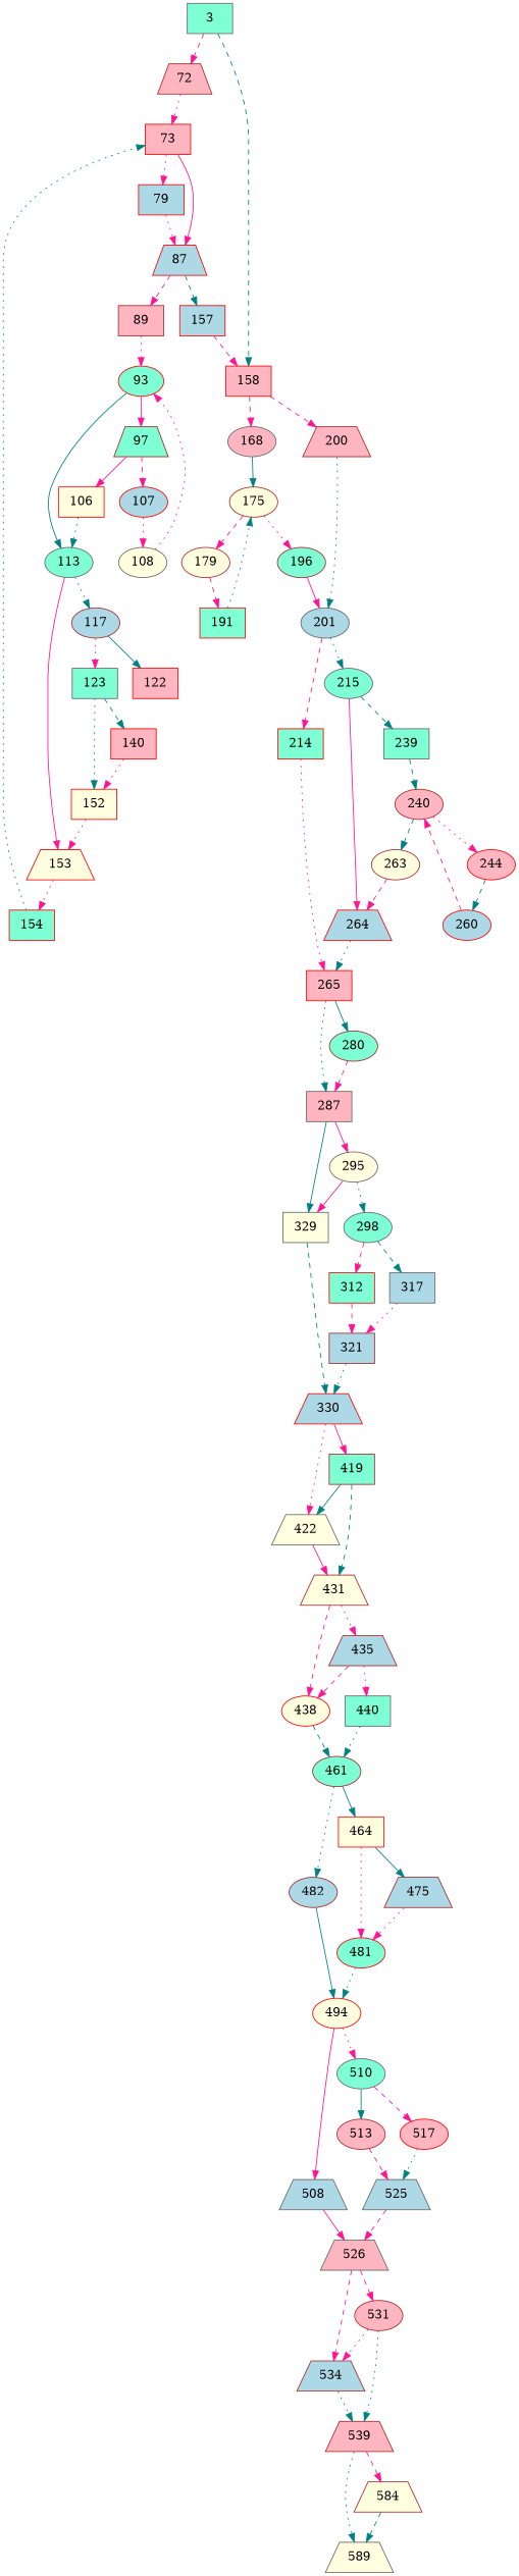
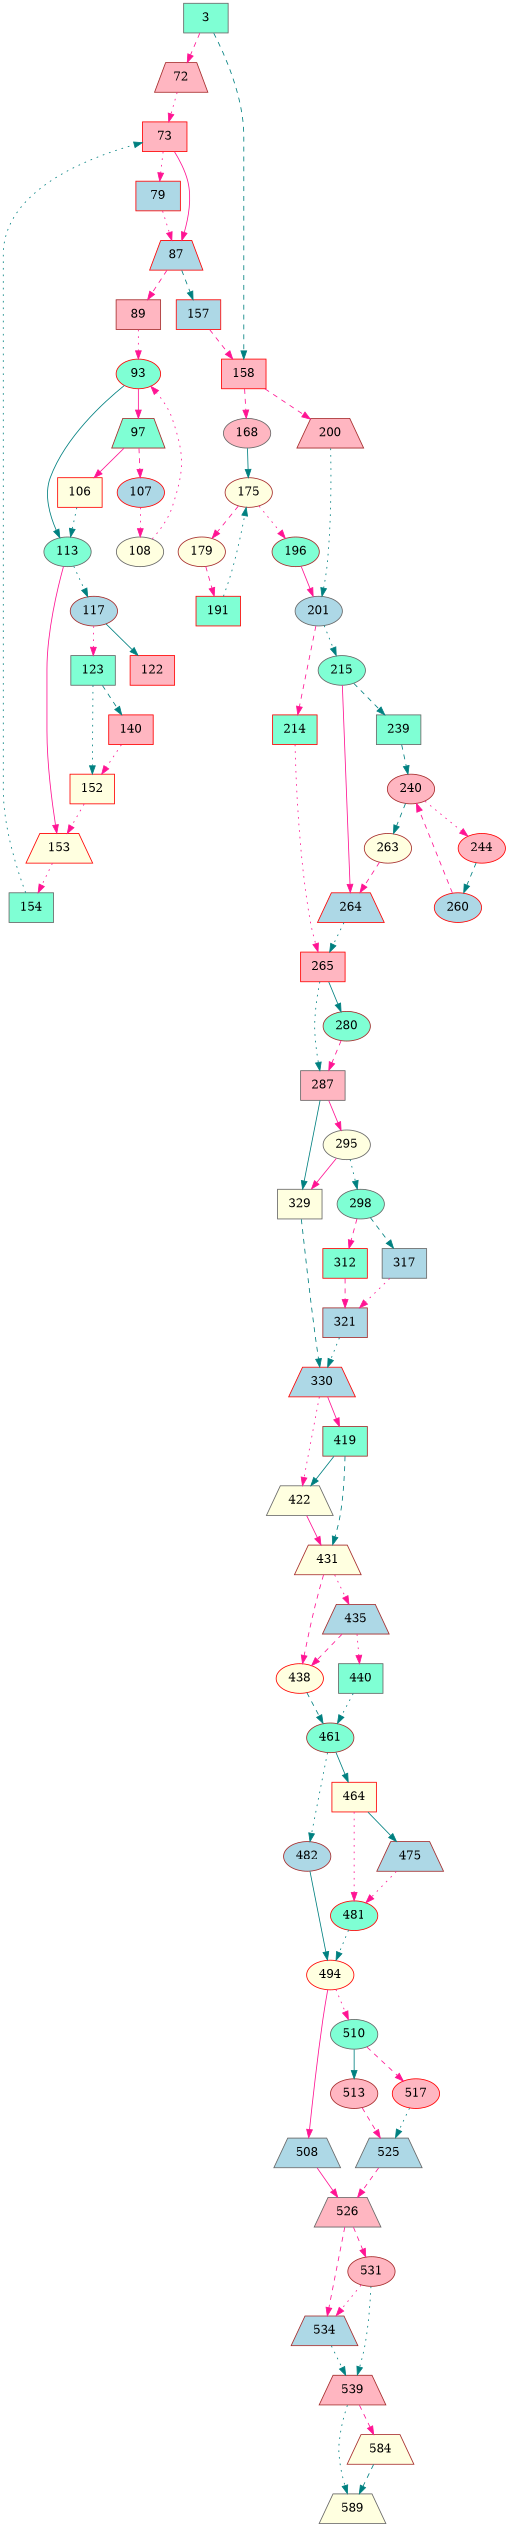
  strict digraph {
    node [color=red fillcolor=aquamarine shape=ellipse style=filled]
    edge [color=deeppink style=dotted]
    3 [color=gray40 entry=true shape=box]
    72 [color=brown fillcolor=lightpink shape=trapezium]
    158 [fillcolor=lightpink shape=box]
    73 [fillcolor=lightpink shape=box]
    168 [color=gray40 fillcolor=lightpink]
    200 [color=brown fillcolor=lightpink shape=trapezium]
    79 [fillcolor=lightblue shape=box]
    87 [fillcolor=lightblue shape=trapezium]
    175 [color=brown fillcolor=lightyellow]
    201 [color=gray40 fillcolor=lightblue]
    89 [color=brown fillcolor=lightpink shape=box]
    157 [fillcolor=lightblue shape=box]
    93
    97 [color=brown shape=trapezium]
    113 [color=gray40]
    106 [fillcolor=lightyellow shape=box]
    107 [fillcolor=lightblue]
    117 [color=brown fillcolor=lightblue]
    153 [fillcolor=lightyellow shape=trapezium]
    108 [color=gray40 fillcolor=lightyellow]
    122 [fillcolor=lightpink shape=box]
    123 [color=gray40 shape=box]
-   154 [shape=box]
+   154 [color=gray40 shape=box]
    140 [fillcolor=lightpink shape=box]
    152 [fillcolor=lightyellow shape=box]
    179 [color=brown fillcolor=lightyellow]
    196 [color=brown]
    214 [shape=box]
    215 [color=gray40]
    191 [shape=box]
    265 [fillcolor=lightpink shape=box]
    239 [color=gray40 shape=box]
    264 [fillcolor=lightblue shape=trapezium]
    280 [color=brown]
    287 [color=gray40 fillcolor=lightpink shape=box]
    240 [color=brown fillcolor=lightpink]
    295 [color=gray40 fillcolor=lightyellow]
    329 [color=gray40 fillcolor=lightyellow shape=box]
    244 [fillcolor=lightpink]
    263 [color=brown fillcolor=lightyellow]
    260 [fillcolor=lightblue]
    298 [color=gray40]
    330 [fillcolor=lightblue shape=trapezium]
    312 [shape=box]
    317 [color=gray40 fillcolor=lightblue shape=box]
    422 [color=gray40 fillcolor=lightyellow shape=trapezium]
    419 [color=brown shape=box]
    321 [color=brown fillcolor=lightblue shape=box]
    431 [color=brown fillcolor=lightyellow shape=trapezium]
    438 [fillcolor=lightyellow]
    435 [color=brown fillcolor=lightblue shape=trapezium]
    461 [color=brown]
    440 [color=gray40 shape=box]
    464 [fillcolor=lightyellow shape=box]
    482 [color=brown fillcolor=lightblue]
    475 [color=brown fillcolor=lightblue shape=trapezium]
    481
    494 [fillcolor=lightyellow]
    508 [color=gray40 fillcolor=lightblue shape=trapezium]
    510 [color=gray40]
    526 [color=gray40 fillcolor=lightpink shape=trapezium]
    513 [color=brown fillcolor=lightpink]
    517 [fillcolor=lightpink]
    534 [color=brown fillcolor=lightblue shape=trapezium]
    531 [color=brown fillcolor=lightpink]
    525 [color=gray40 fillcolor=lightblue shape=trapezium]
    539 [color=brown fillcolor=lightpink shape=trapezium]
    584 [color=brown fillcolor=lightyellow shape=trapezium]
    589 [color=gray40 fillcolor=lightyellow shape=trapezium]
    3 -> 72 [cond=true style=dashed]
    3 -> 158 [color=teal cond=false style=dashed]
    72 -> 73
    158 -> 168 [cond=true style=dashed]
    158 -> 200 [cond=false style=dashed]
    73 -> 79 [cond=true]
    73 -> 87 [cond=false style=solid]
    168 -> 175 [color=teal style=solid]
    200 -> 201 [color=teal]
    79 -> 87
    87 -> 89 [cond=true style=dashed]
    87 -> 157 [color=teal cond=false style=dashed]
    175 -> 179 [cond=true style=dashed]
    175 -> 196 [cond=false]
    201 -> 214 [cond=true style=dashed]
    201 -> 215 [color=teal cond=false]
    89 -> 93
    157 -> 158 [style=dashed]
    93 -> 97 [cond=true style=solid]
    93 -> 113 [color=teal cond=false style=solid]
    97 -> 106 [cond=true style=solid]
    97 -> 107 [cond=false style=dashed]
    113 -> 117 [color=teal cond=true]
    113 -> 153 [cond=false style=solid]
    106 -> 113 [color=teal]
    107 -> 108
    117 -> 122 [color=teal cond=true style=solid]
    117 -> 123 [cond=false]
    153 -> 154
    108 -> 93
    123 -> 140 [color=teal cond=true style=dashed]
    123 -> 152 [color=teal cond=false]
    154 -> 73 [color=teal]
    140 -> 152
    152 -> 153
    179 -> 191 [style=dashed]
    196 -> 201 [style=solid]
    214 -> 265
    215 -> 239 [color=teal cond=true style=dashed]
    215 -> 264 [cond=false style=solid]
    191 -> 175 [color=teal]
    265 -> 280 [color=teal cond=true style=solid]
    265 -> 287 [color=teal cond=false]
    239 -> 240 [color=teal style=dashed]
    264 -> 265 [color=teal]
    280 -> 287 [style=dashed]
    287 -> 295 [cond=true style=solid]
    287 -> 329 [color=teal cond=false style=solid]
    240 -> 244 [cond=true]
    240 -> 263 [color=teal cond=false style=dashed]
    295 -> 329 [cond=false style=solid]
    295 -> 298 [color=teal cond=true]
    329 -> 330 [color=teal style=dashed]
    244 -> 260 [color=teal style=dashed]
    263 -> 264 [style=dashed]
    260 -> 240 [style=dashed]
    298 -> 312 [cond=true style=dashed]
    298 -> 317 [color=teal cond=false style=dashed]
    330 -> 422 [cond=true]
    330 -> 419 [cond=false style=solid]
    312 -> 321 [style=dashed]
    317 -> 321
    422 -> 431 [style=solid]
    419 -> 422 [color=teal cond=true style=solid]
    419 -> 431 [color=teal cond=false style=dashed]
    321 -> 330 [color=teal]
    431 -> 438 [cond=true style=dashed]
    431 -> 435 [cond=false]
    438 -> 461 [color=teal style=dashed]
    435 -> 438 [cond=true style=dashed]
    435 -> 440 [cond=false]
    461 -> 464 [color=teal cond=true style=solid]
    461 -> 482 [color=teal cond=false]
    440 -> 461 [color=teal]
    464 -> 475 [color=teal cond=true style=solid]
    464 -> 481 [cond=false]
    482 -> 494 [color=teal style=solid]
    475 -> 481
    481 -> 494 [color=teal]
    494 -> 508 [cond=true style=solid]
    494 -> 510 [cond=false]
    508 -> 526 [style=solid]
    510 -> 513 [color=teal cond=true style=solid]
    510 -> 517 [cond=false style=dashed]
    526 -> 534 [cond=true style=dashed]
    526 -> 531 [cond=false style=dashed]
    513 -> 525 [style=dashed]
    517 -> 525 [color=teal]
    534 -> 539 [color=teal]
    531 -> 534 [cond=true]
    531 -> 539 [color=teal cond=false]
    525 -> 526 [style=dashed]
    539 -> 584 [cond=true style=dashed]
    539 -> 589 [color=teal cond=false]
    584 -> 589 [color=teal style=dashed]
  }
